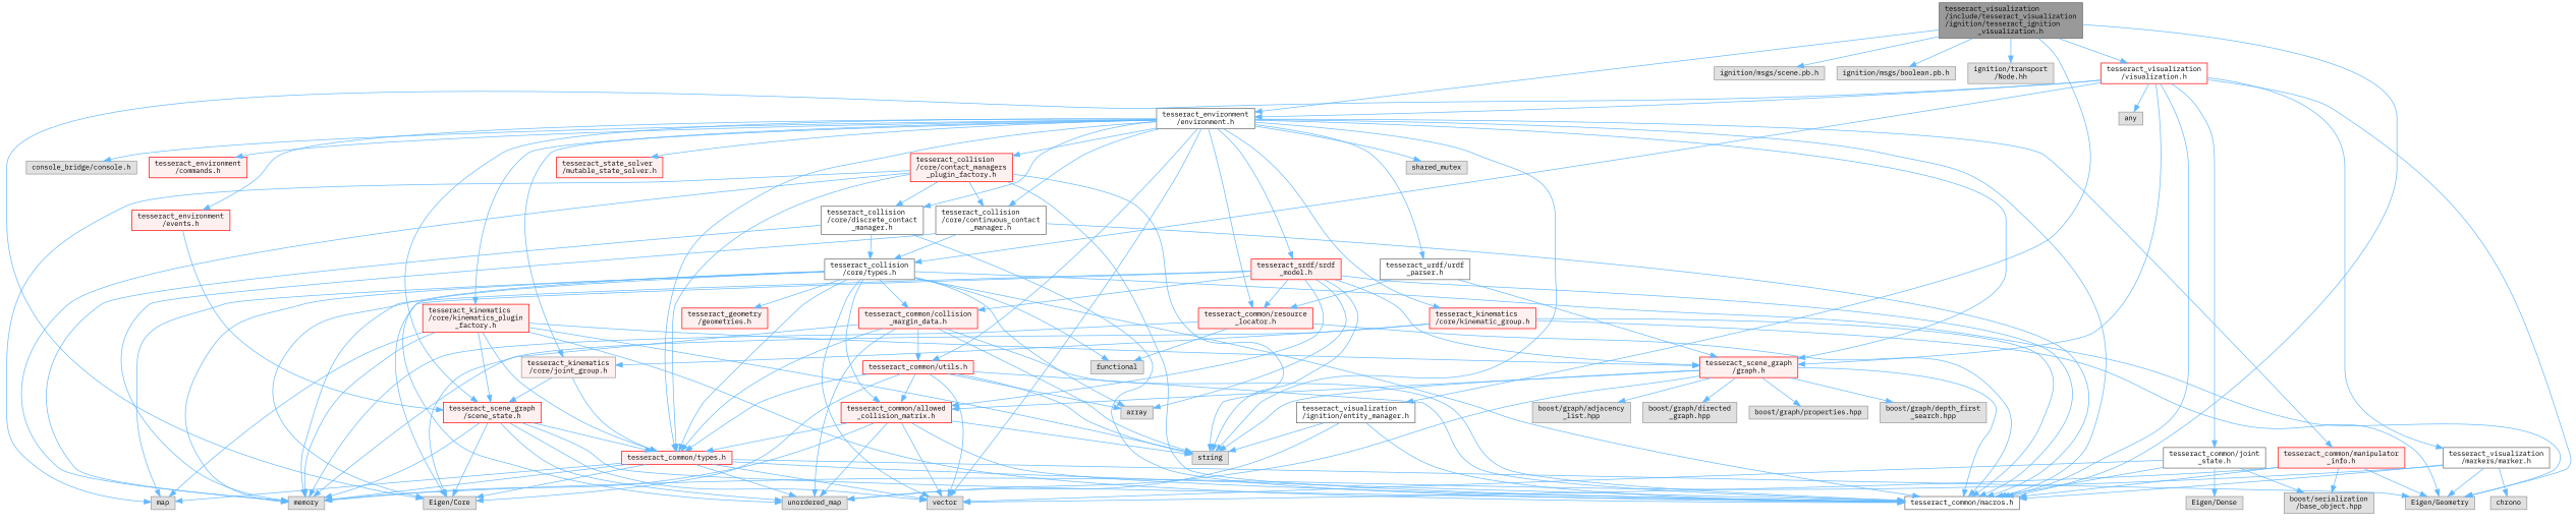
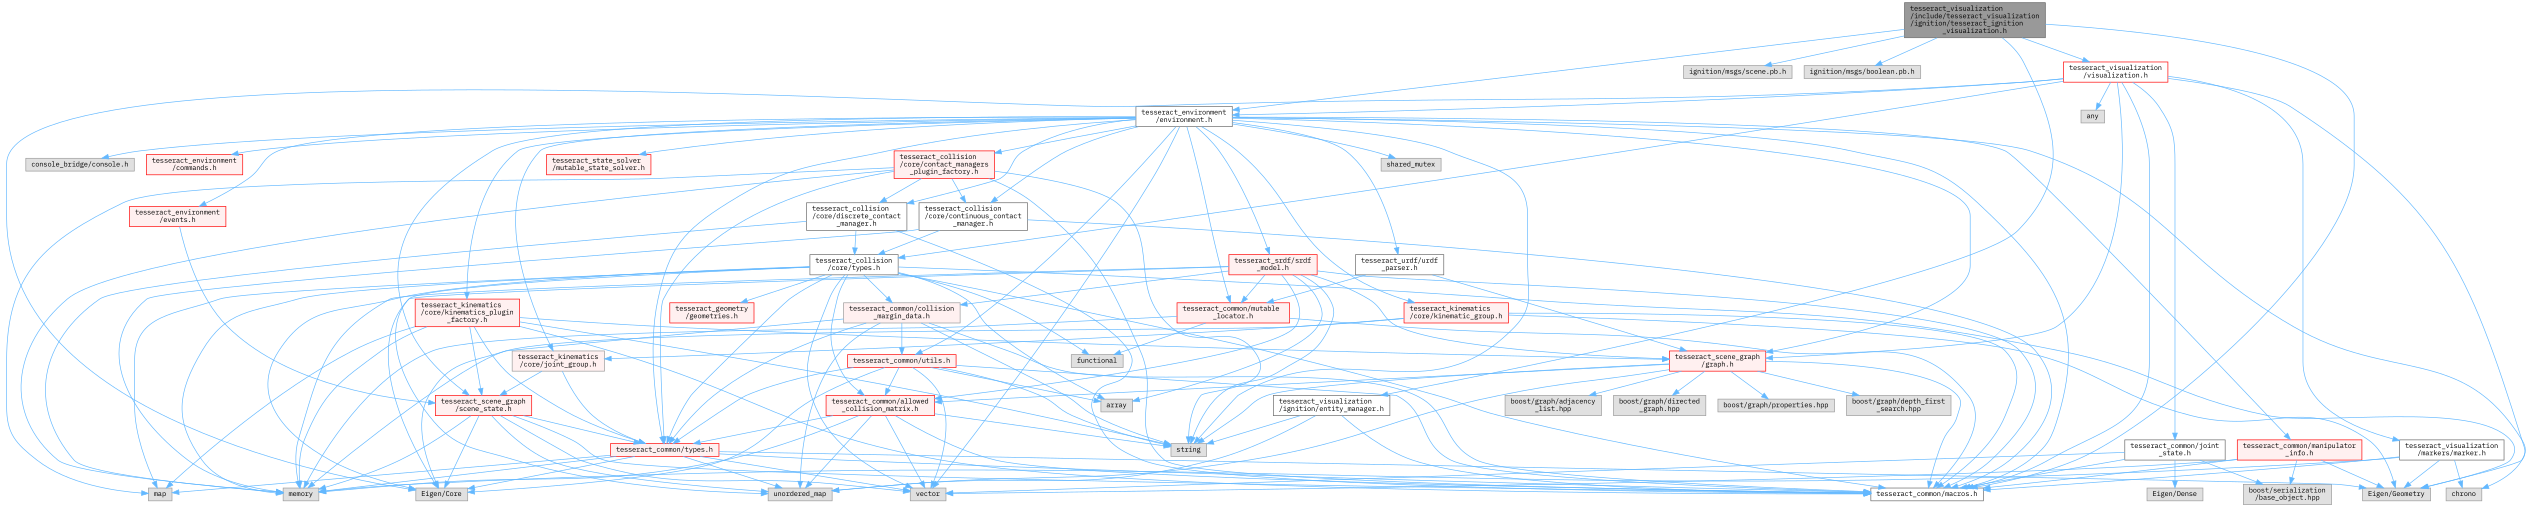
  digraph {
    fontname="IBM Plex Mono"
    node [color=grey60 fillcolor="#E0E0E0" fontname="IBM Plex Mono" fontsize=10 shape=box style=filled]
    edge [color=steelblue1 fontname="IBM Plex Mono" fontsize=10 labelfontname=Helvetica labelfontsize=10 style=solid]
    n1 [color=gray40 fillcolor=grey60 fontcolor=black height=0.2 label="tesseract_visualization\l/include/tesseract_visualization\l/ignition/tesseract_ignition\l_visualization.h" width=0.4]
    n2 [color=grey40 fillcolor=white height=0.2 label="tesseract_common/macros.h" width=0.4]
    n3 [height=0.2 label="ignition/msgs/scene.pb.h" width=0.4]
    n4 [height=0.2 label="ignition/msgs/boolean.pb.h" width=0.4]
-   n5 [height=0.2 label="ignition/transport\l/Node.hh" width=0.4]
    n6 [color=red fillcolor=white height=0.2 label="tesseract_visualization\l/visualization.h" width=0.4]
    n7 [color=grey40 fillcolor=white height=0.2 label="tesseract_environment\l/environment.h" width=0.4]
    n8 [color=grey40 fillcolor=white height=0.2 label="tesseract_visualization\l/ignition/entity_manager.h" width=0.4]
    n9 [height=0.2 label="Eigen/Core" width=0.4]
    n10 [height=0.2 label="Eigen/Geometry" width=0.4]
    n11 [height=0.2 label=any width=0.4]
    n12 [color=grey40 fillcolor=white height=0.2 label="tesseract_common/joint\l_state.h" width=0.4]
    n13 [color=grey40 fillcolor=white height=0.2 label="tesseract_collision\l/core/types.h" width=0.4]
    n14 [color=red fillcolor="#FFF0F0" height=0.2 label="tesseract_scene_graph\l/graph.h" width=0.4]
    n15 [color=grey40 fillcolor=white height=0.2 label="tesseract_visualization\l/markers/marker.h" width=0.4]
    n16 [height=0.2 label=vector width=0.4]
    n17 [color=red fillcolor="#FFF0F0" height=0.2 label="tesseract_common/types.h" width=0.4]
    n18 [height=0.2 label=string width=0.4]
    n19 [color=red fillcolor="#FFF0F0" height=0.2 label="tesseract_common/utils.h" width=0.4]
    n20 [height=0.2 label=shared_mutex width=0.4]
    n21 [height=0.2 label=chrono width=0.4]
    n22 [height=0.2 label="console_bridge/console.h" width=0.4]
    n23 [color=red fillcolor="#FFF0F0" height=0.2 label="tesseract_environment\l/commands.h" width=0.4]
    n24 [color=red fillcolor="#FFF0F0" height=0.2 label="tesseract_environment\l/events.h" width=0.4]
    n25 [color=red fillcolor="#FFF0F0" height=0.2 label="tesseract_scene_graph\l/scene_state.h" width=0.4]
    n26 [color=grey40 fillcolor=white height=0.2 label="tesseract_collision\l/core/discrete_contact\l_manager.h" width=0.4]
    n27 [color=grey40 fillcolor=white height=0.2 label="tesseract_collision\l/core/continuous_contact\l_manager.h" width=0.4]
    n28 [color=red fillcolor="#FFF0F0" height=0.2 label="tesseract_collision\l/core/contact_managers\l_plugin_factory.h" width=0.4]
    n29 [color=red fillcolor="#FFF0F0" height=0.2 label="tesseract_state_solver\l/mutable_state_solver.h" width=0.4]
    n30 [color=grey40 fillcolor=white height=0.2 label="tesseract_urdf/urdf\l_parser.h" width=0.4]
-   n31 [color=red fillcolor="#FFF0F0" height=0.2 label="tesseract_common/resource\l_locator.h" width=0.4]
+   n31 [color=red fillcolor="#FFF0F0" height=0.2 label="tesseract_common/mutable\l_locator.h" width=0.4]
    n32 [color=red fillcolor="#FFF0F0" height=0.2 label="tesseract_srdf/srdf\l_model.h" width=0.4]
    n33 [color=red fillcolor="#FFF0F0" height=0.2 label="tesseract_common/manipulator\l_info.h" width=0.4]
    n34 [fillcolor="#FFF0F0" height=0.2 label="tesseract_kinematics\l/core/joint_group.h" width=0.4]
    n35 [color=red fillcolor="#FFF0F0" height=0.2 label="tesseract_kinematics\l/core/kinematic_group.h" width=0.4]
    n36 [color=red fillcolor="#FFF0F0" height=0.2 label="tesseract_kinematics\l/core/kinematics_plugin\l_factory.h" width=0.4]
    n37 [height=0.2 label=unordered_map width=0.4]
    n38 [height=0.2 label="Eigen/Dense" width=0.4]
    n39 [height=0.2 label="boost/serialization\l/base_object.hpp" width=0.4]
    n40 [height=0.2 label=memory width=0.4]
    n41 [height=0.2 label=map width=0.4]
    n42 [height=0.2 label=array width=0.4]
    n43 [height=0.2 label=functional width=0.4]
    n44 [color=red fillcolor="#FFF0F0" height=0.2 label="tesseract_geometry\l/geometries.h" width=0.4]
-   n45 [color=red fillcolor="#FFF0F0" height=0.2 label="tesseract_common/collision\l_margin_data.h" width=0.4]
+   n45 [fillcolor="#FFF0F0" height=0.2 label="tesseract_common/collision\l_margin_data.h" width=0.4]
    n46 [color=red fillcolor="#FFF0F0" height=0.2 label="tesseract_common/allowed\l_collision_matrix.h" width=0.4]
    n47 [height=0.2 label="boost/graph/adjacency\l_list.hpp" width=0.4]
    n48 [height=0.2 label="boost/graph/directed\l_graph.hpp" width=0.4]
    n49 [height=0.2 label="boost/graph/properties.hpp" width=0.4]
    n50 [height=0.2 label="boost/graph/depth_first\l_search.hpp" width=0.4]
    n1 -> n2
    n1 -> n3
    n1 -> n4
-   n1 -> n5
    n1 -> n6
    n1 -> n7
    n1 -> n8
    n6 -> n2
    n6 -> n7
    n6 -> n9
    n6 -> n10
    n6 -> n11
    n6 -> n12
    n6 -> n13
    n6 -> n14
    n6 -> n15
    n7 -> n2
    n7 -> n14
    n7 -> n16
    n7 -> n17
    n7 -> n18
    n7 -> n19
    n7 -> n20
+   n7 -> n21
    n7 -> n22
    n7 -> n23
    n7 -> n24
    n7 -> n25
    n7 -> n26
    n7 -> n27
    n7 -> n28
    n7 -> n29
    n7 -> n30
    n7 -> n31
    n7 -> n32
    n7 -> n33
    n7 -> n34
    n7 -> n35
    n7 -> n36
    n8 -> n2
    n8 -> n18
    n8 -> n37
    n12 -> n2
    n12 -> n16
    n12 -> n38
    n12 -> n39
    n13 -> n2
    n13 -> n9
    n13 -> n10
    n13 -> n16
    n13 -> n17
    n13 -> n37
    n13 -> n40
    n13 -> n41
    n13 -> n42
    n13 -> n43
    n13 -> n44
    n13 -> n45
    n13 -> n46
    n14 -> n2
    n14 -> n18
    n14 -> n37
    n14 -> n46
    n14 -> n47
    n14 -> n48
    n14 -> n49
    n14 -> n50
    n15 -> n2
    n15 -> n10
    n15 -> n21
    n15 -> n40
    n17 -> n2
    n17 -> n9
    n17 -> n10
    n17 -> n16
    n17 -> n37
    n17 -> n40
    n17 -> n41
    n19 -> n2
    n19 -> n9
    n19 -> n16
    n19 -> n17
    n19 -> n18
    n19 -> n42
    n19 -> n46
    n24 -> n25
    n25 -> n2
    n25 -> n9
    n25 -> n16
    n25 -> n17
    n25 -> n37
    n25 -> n40
    n26 -> n2
    n26 -> n13
    n26 -> n40
    n27 -> n2
    n27 -> n13
    n27 -> n40
    n28 -> n2
    n28 -> n17
    n28 -> n18
    n28 -> n26
    n28 -> n27
    n28 -> n40
    n28 -> n41
    n30 -> n14
    n30 -> n31
    n31 -> n2
    n31 -> n40
    n31 -> n43
    n32 -> n2
    n32 -> n9
    n32 -> n14
    n32 -> n18
    n32 -> n31
    n32 -> n40
    n32 -> n42
    n32 -> n45
    n32 -> n46
    n33 -> n2
    n33 -> n10
    n33 -> n16
    n33 -> n39
    n34 -> n17
    n34 -> n25
    n35 -> n2
    n35 -> n10
    n35 -> n34
    n35 -> n40
    n36 -> n2
    n36 -> n14
    n36 -> n17
    n36 -> n18
    n36 -> n25
    n36 -> n40
    n36 -> n41
    n45 -> n2
    n45 -> n9
    n45 -> n17
    n45 -> n18
    n45 -> n19
    n45 -> n37
    n46 -> n2
    n46 -> n16
    n46 -> n17
    n46 -> n18
    n46 -> n37
    n46 -> n40
  }
